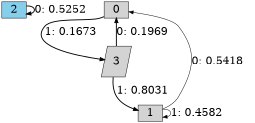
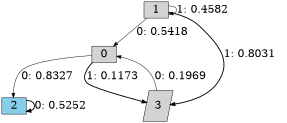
  digraph {
    node [fillcolor=lightgrey fontsize=24 shape=box style=filled]
    edge [fontsize=24 style=bold]
    2 [fillcolor=skyblue]
    0
    3 [shape=parallelogram]
    1
    2 -> 2 [label="0: 0.5252   "]
-   0 -> 3 [label="1: 0.1673   "]
-   3 -> 0 [label="0: 0.1969   "]
-   3 -> 1 [label="1: 0.8031   "]
+   0 -> 2 [label="0: 0.8327   " style=solid]
+   0 -> 3 [label="1: 0.1173   "]
+   3 -> 0 [label="0: 0.1969   " style=solid]
+   1 -> 3 [label="1: 0.8031   "]
    1 -> 0 [label="0: 0.5418   " style=solid]
    1 -> 1 [label="1: 0.4582   " style=solid]
  }
